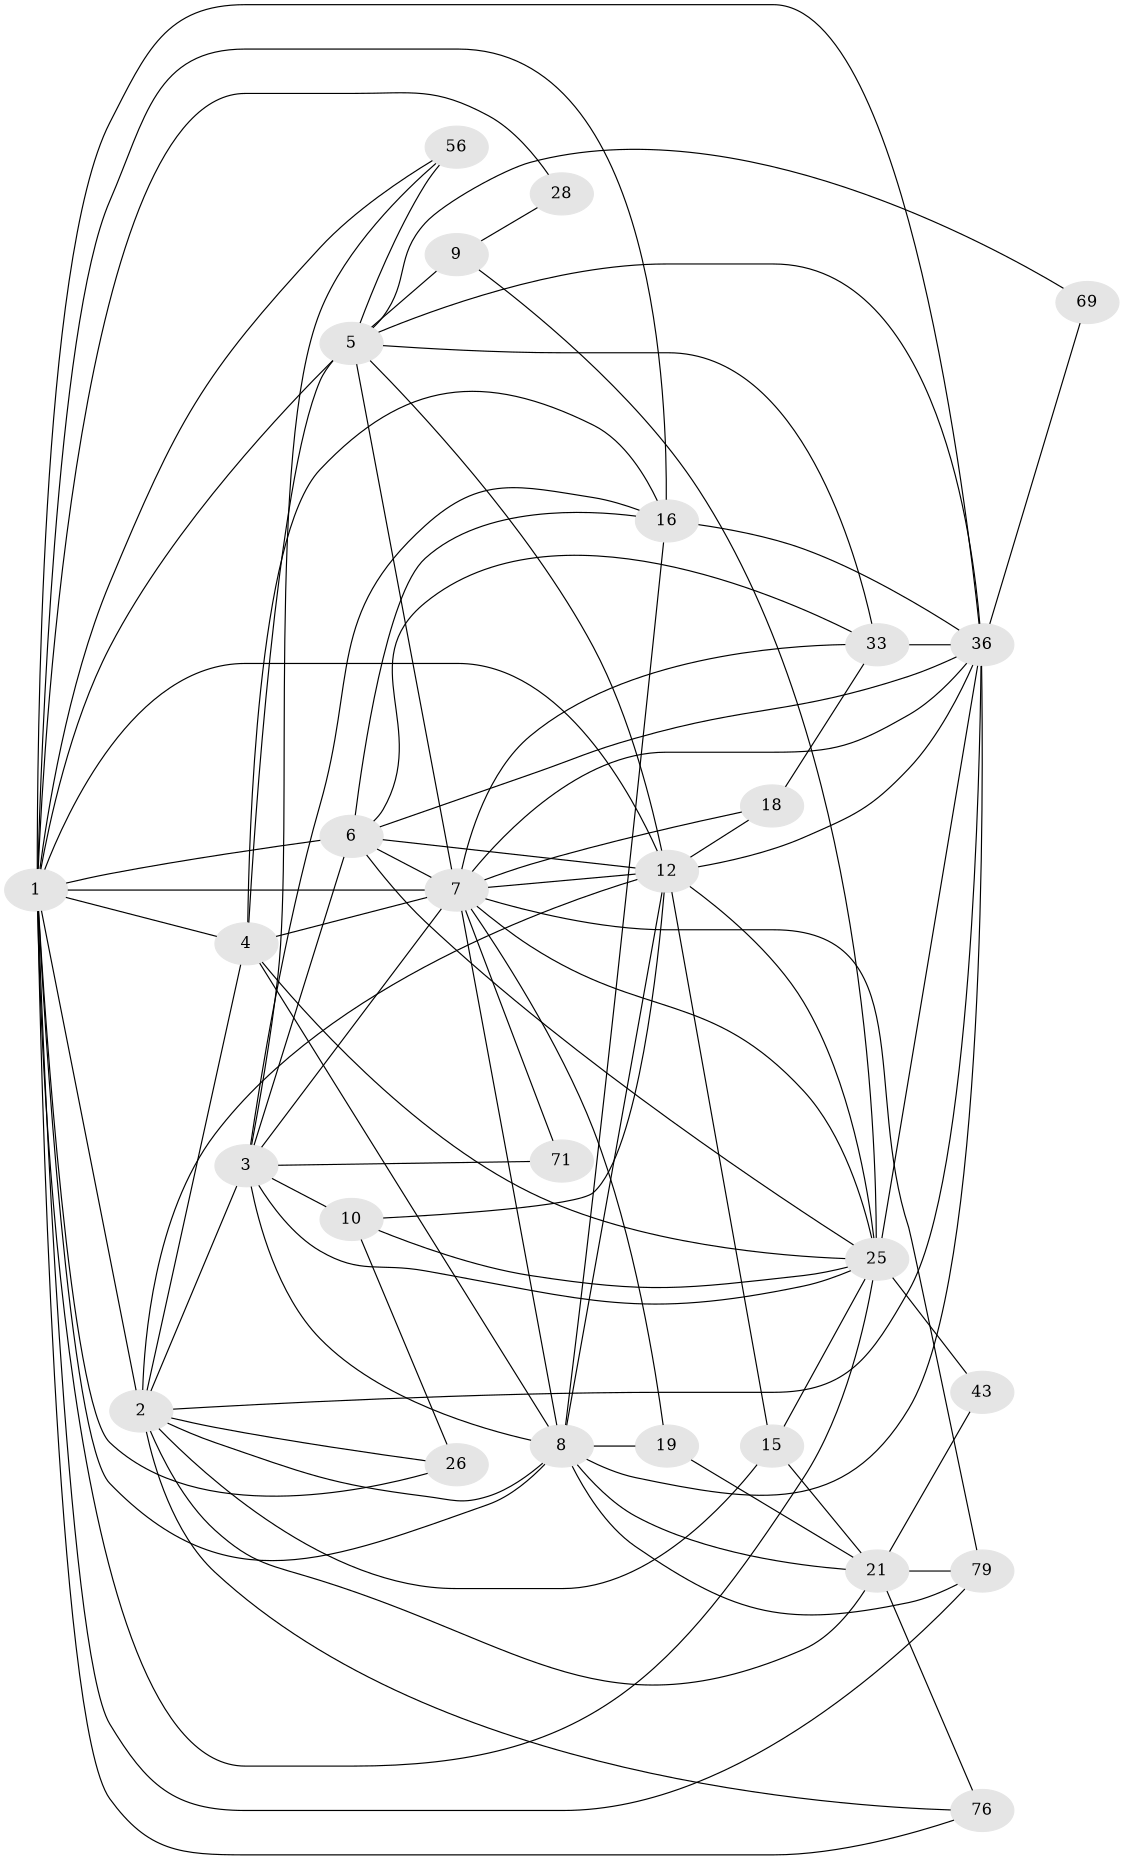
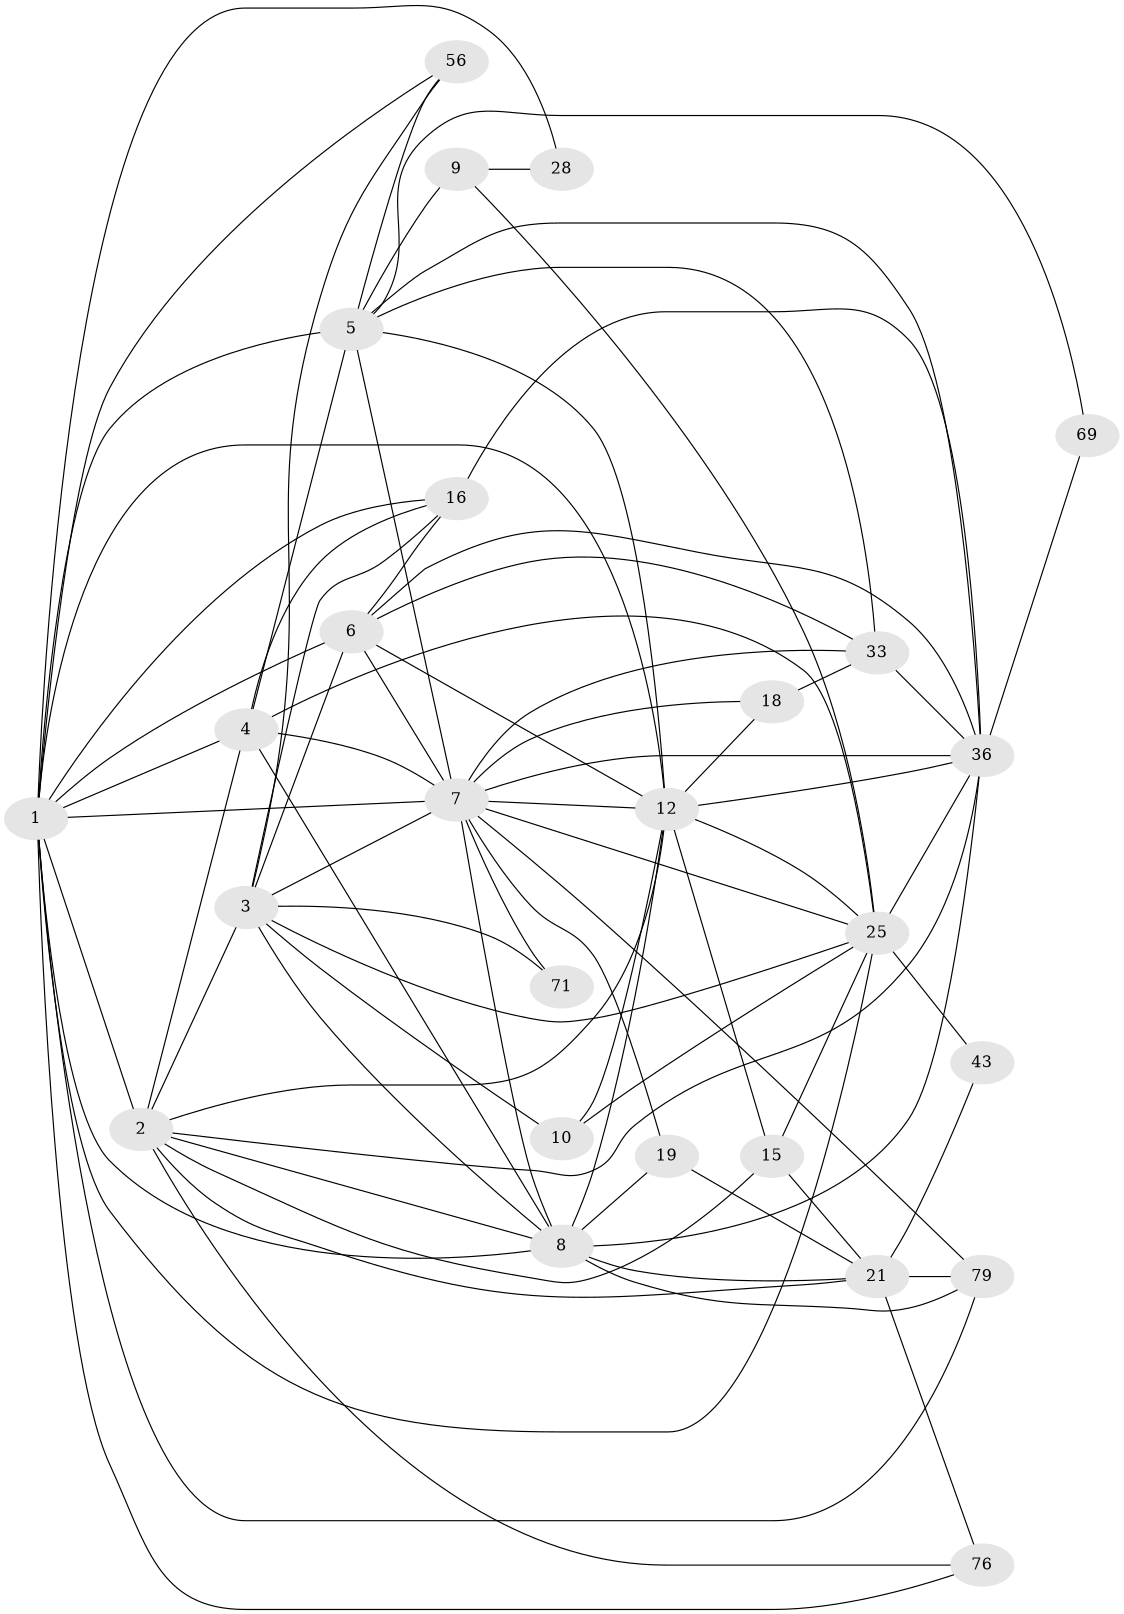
  graph {
    rankdir=LR
    node [color=gray90 style=filled]
    1 [super="+14+37+24+17+27"]
    2 [super="+72"]
    4 [super="+47+58"]
    5 [super="+30"]
    6 [super="+40+65+20+11"]
    7 [super="+54+39+78"]
    8 [super="+57+42+73"]
    12 [super="+38+31+46+62+22"]
    16 [super="+23"]
    25 [super="+91+41"]
-   26
    28
    36 [super="+59+44+51"]
    56 [super="+64"]
    76
    79
    3 [super="+48+13"]
    15 [super="+88"]
    21 [super="+45"]
    9 [super="+35"]
    33 [super="+49"]
    69
    71
    18
    19 [super="+32"]
    43
    10
    1 -- 2
    1 -- 4
    1 -- 5
    1 -- 6
    1 -- 7 [weight=4]
    1 -- 8
    1 -- 12 [weight=2]
    1 -- 16
    1 -- 25 [weight=3]
-   1 -- 26
    1 -- 28
-   1 -- 36 [weight=4]
    1 -- 56 [weight=2]
    1 -- 76
    1 -- 79
    2 -- 4
    2 -- 8
    2 -- 12
-   2 -- 26
    2 -- 36 [weight=2]
    2 -- 76
    2 -- 3
    2 -- 15
    2 -- 21
    4 -- 5
    4 -- 7 [weight=2]
    4 -- 8
    4 -- 16
    4 -- 25
    5 -- 7 [weight=2]
    5 -- 12
    5 -- 36
    5 -- 56
    5 -- 9
    5 -- 33
    5 -- 69
    6 -- 7 [weight=4]
    6 -- 12
    6 -- 16 [weight=2]
-   6 -- 25 [weight=2]
    6 -- 36
    6 -- 33
    7 -- 8 [weight=2]
    7 -- 12 [weight=2]
    7 -- 25
    7 -- 36 [weight=2]
    7 -- 79 [weight=2]
    7 -- 33
    7 -- 71
    7 -- 18
    7 -- 19
    8 -- 12 [weight=2]
-   8 -- 16
    8 -- 36
    8 -- 79
    8 -- 21
    8 -- 19
    12 -- 25
    12 -- 36 [weight=3]
    12 -- 15
    12 -- 18
    16 -- 36 [weight=3]
    25 -- 36
    25 -- 43
    36 -- 69
    3 -- 6
    3 -- 7
    3 -- 8
    3 -- 16
    3 -- 25
    3 -- 56
    3 -- 71
    3 -- 10
    15 -- 25
    15 -- 21
    21 -- 76
    21 -- 79
    21 -- 43
    9 -- 25 [weight=2]
    9 -- 28
    33 -- 36 [weight=2]
    18 -- 33
    19 -- 21
    10 -- 12
    10 -- 25
-   10 -- 26
  }
